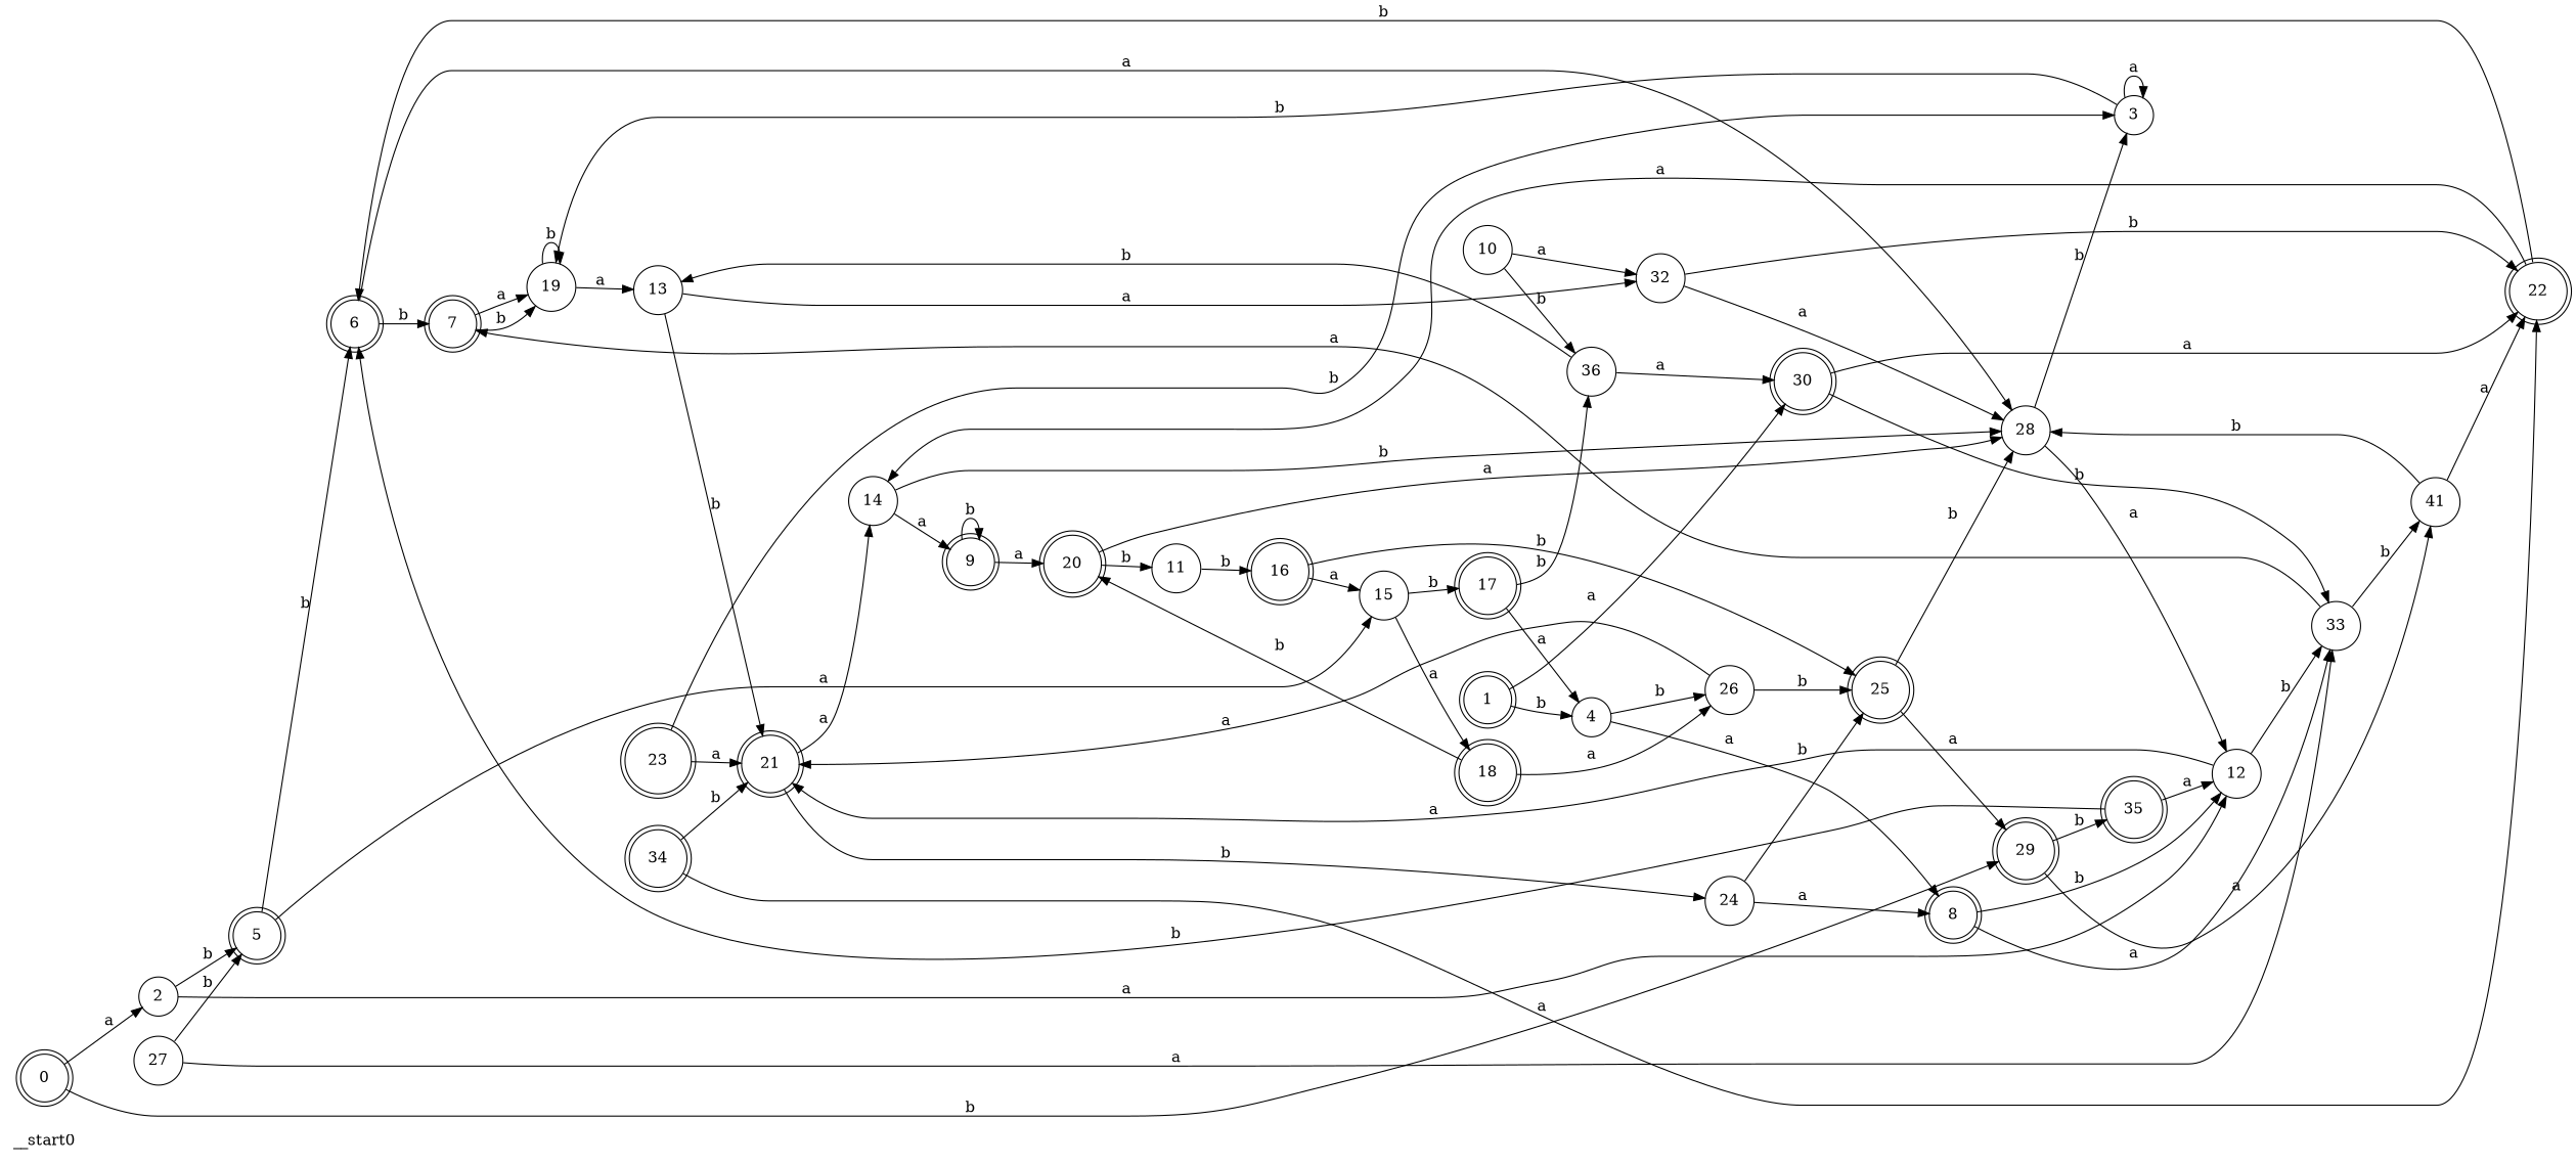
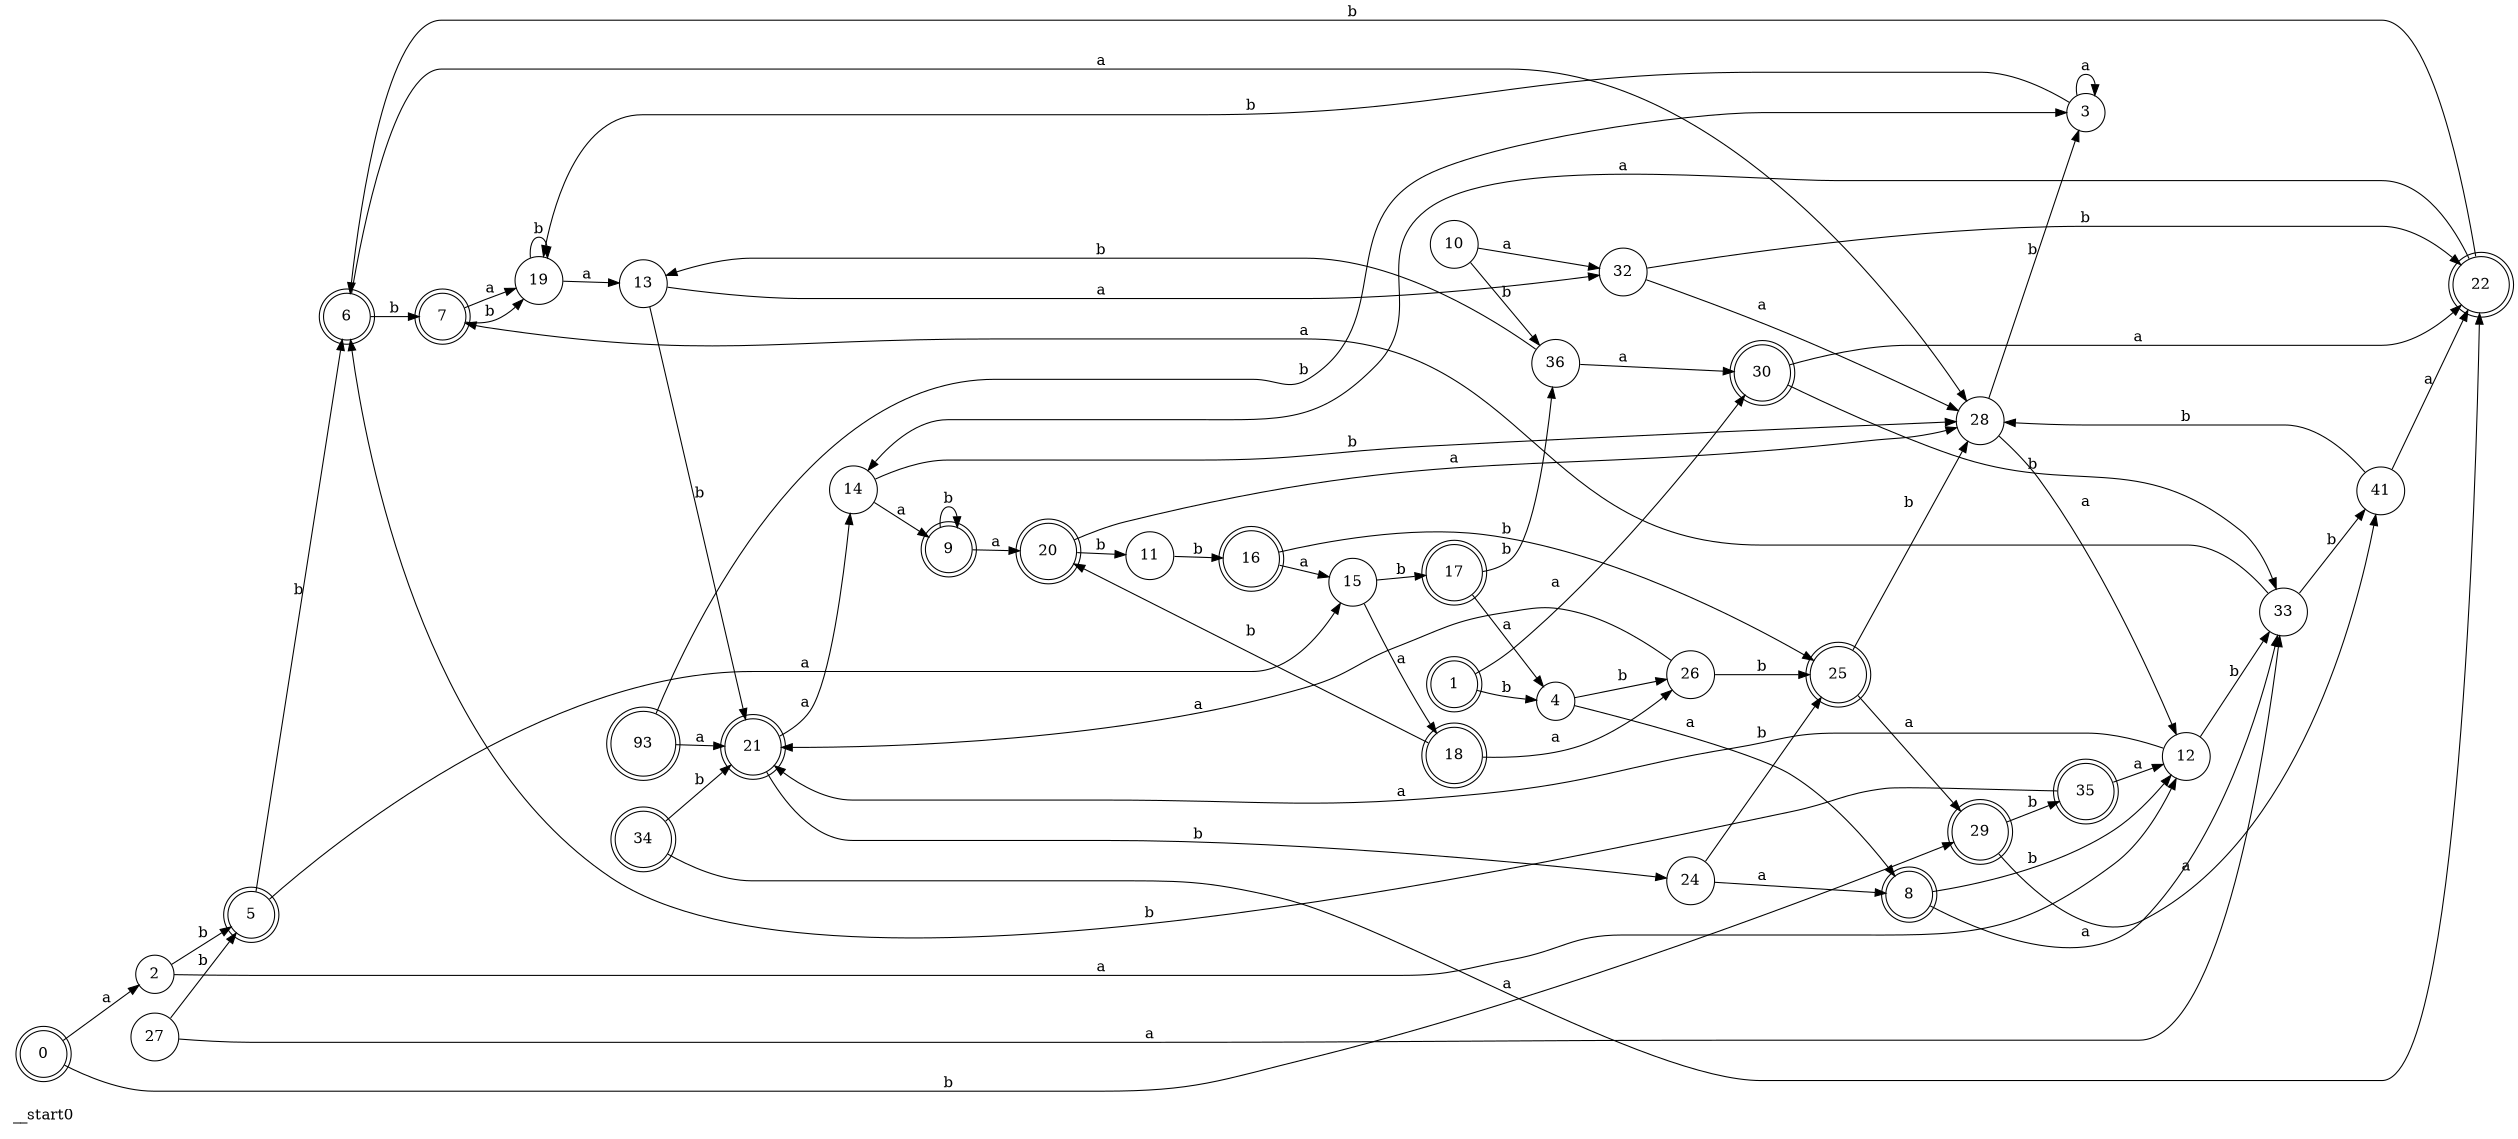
  digraph {
    rankdir=LR
    node [shape=doublecircle color=black fillcolor=white style="rounded,filled"]
    __start0 [shape=none color="" fillcolor="" style=""]
    n2 [label=0]
    n3 [label=2 shape=circle style=filled]
    n4 [label=29]
    n5 [label=5]
    n6 [label=12 shape=circle style=filled]
    n7 [label=41 shape=circle style=filled]
    n8 [label=35]
    n9 [label=1]
    n10 [label=4 shape=circle style=filled]
    n11 [label=30]
    n12 [label=8]
    n13 [label=26 shape=circle style=filled]
    n14 [label=33 shape=circle style=filled]
    n15 [label=22]
    n16 [label=6]
    n17 [label=15 shape=circle style=filled]
    n18 [label=21]
    n19 [label=3 shape=circle style=filled]
    n20 [label=19 shape=circle style=filled]
    n21 [label=13 shape=circle style=filled]
    n22 [label=25]
    n23 [label=7]
    n24 [label=28 shape=circle style=filled]
    n25 [label=18]
    n26 [label=17]
    n27 [label=9]
    n28 [label=20]
    n29 [label=11 shape=circle style=filled]
    n30 [label=10 shape=circle style=filled]
    n31 [label=32 shape=circle style=filled]
    n32 [label=36 shape=circle style=filled]
    n33 [label=16]
    n34 [label=14 shape=circle style=filled]
    n35 [label=24 shape=circle style=filled]
-   n36 [label=23]
+   n36 [label=93]
    n37 [label=27 shape=circle style=filled]
    n38 [label=34]
    n2 -> n3 [label=a]
    n2 -> n4 [label=b]
    n3 -> n5 [label=b]
    n3 -> n6 [label=a]
    n4 -> n7 [label=a]
    n4 -> n8 [label=b]
    n5 -> n16 [label=b]
    n5 -> n17 [label=a]
    n6 -> n14 [label=b]
    n6 -> n18 [label=a]
    n7 -> n15 [label=a]
    n7 -> n24 [label=b]
    n8 -> n6 [label=a]
    n8 -> n16 [label=b]
    n9 -> n10 [label=b]
    n9 -> n11 [label=a]
    n10 -> n12 [label=a]
    n10 -> n13 [label=b]
    n11 -> n14 [label=b]
    n11 -> n15 [label=a]
    n12 -> n6 [label=b]
    n12 -> n14 [label=a]
    n13 -> n18 [label=a]
    n13 -> n22 [label=b]
    n14 -> n7 [label=b]
    n14 -> n23 [label=a]
    n15 -> n16 [label=b]
    n15 -> n34 [label=a]
    n16 -> n23 [label=b]
    n16 -> n24 [label=a]
    n17 -> n25 [label=a]
    n17 -> n26 [label=b]
    n18 -> n34 [label=a]
    n18 -> n35 [label=b]
    n19 -> n19 [label=a]
    n19 -> n20 [label=b]
    n20 -> n20 [label=b]
    n20 -> n21 [label=a]
    n21 -> n18 [label=b]
    n21 -> n31 [label=a]
    n22 -> n4 [label=a]
    n22 -> n24 [label=b]
    n23 -> n20 [label=a]
    n23 -> n20 [label=b]
    n24 -> n6 [label=a]
    n24 -> n19 [label=b]
    n25 -> n13 [label=a]
    n25 -> n28 [label=b]
    n26 -> n10 [label=a]
    n26 -> n32 [label=b]
    n27 -> n27 [label=b]
    n27 -> n28 [label=a]
    n28 -> n24 [label=a]
    n28 -> n29 [label=b]
    n29 -> n33 [label=b]
    n30 -> n31 [label=a]
    n30 -> n32 [label=b]
    n31 -> n15 [label=b]
    n31 -> n24 [label=a]
    n32 -> n11 [label=a]
    n32 -> n21 [label=b]
    n33 -> n17 [label=a]
    n33 -> n22 [label=b]
    n34 -> n24 [label=b]
    n34 -> n27 [label=a]
    n35 -> n12 [label=a]
    n35 -> n22 [label=b]
    n36 -> n18 [label=a]
    n36 -> n19 [label=b]
    n37 -> n5 [label=b]
    n37 -> n14 [label=a]
    n38 -> n15 [label=a]
    n38 -> n18 [label=b]
  }
